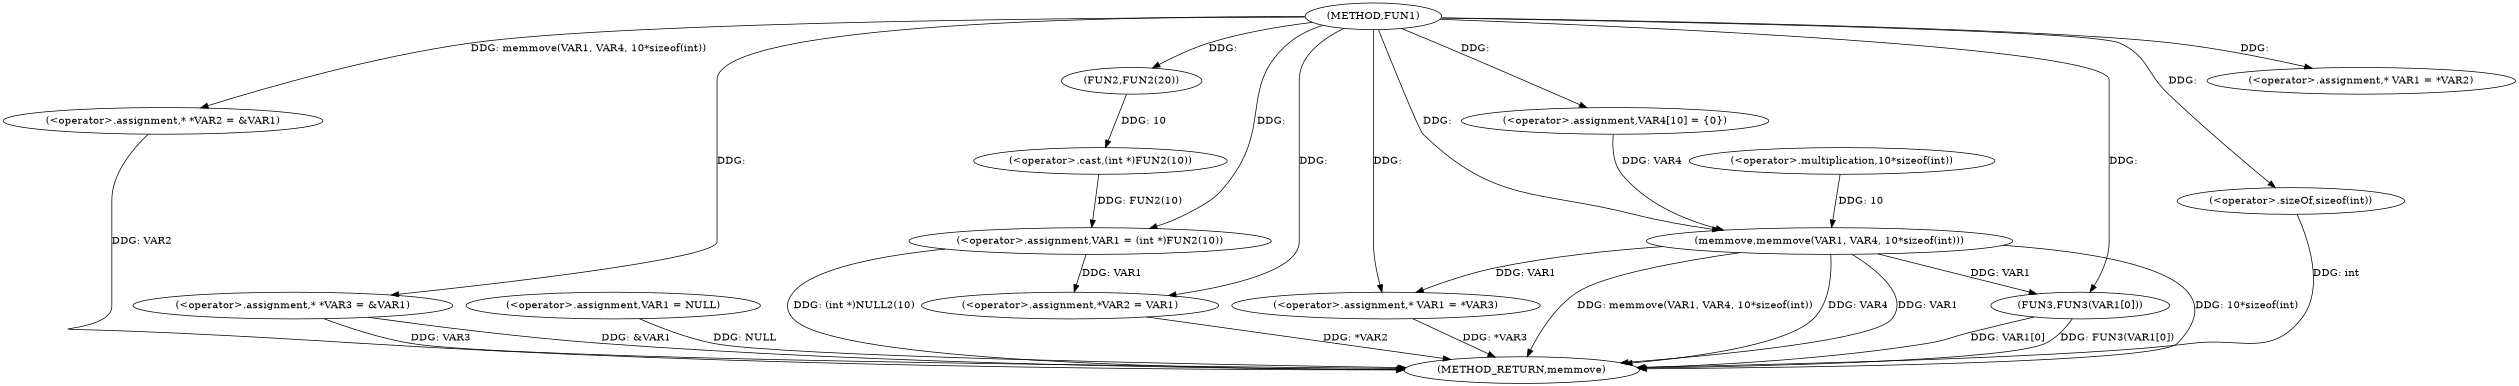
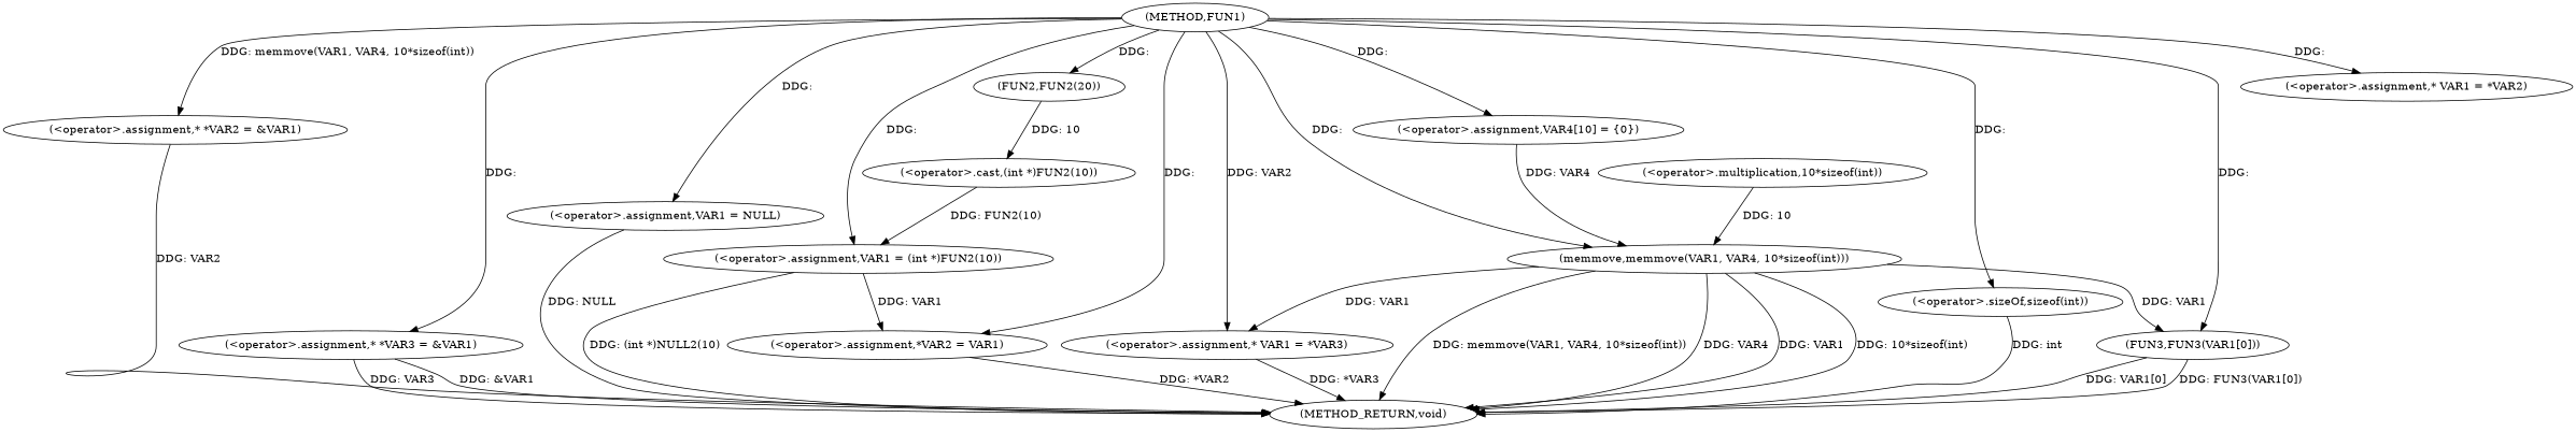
  digraph {
    n1 [label="(METHOD,FUN1)"]
    n2 [label="(<operator>.assignment,* *VAR2 = &VAR1)"]
    n3 [label="(<operator>.assignment,* *VAR3 = &VAR1)"]
    n4 [label="(<operator>.assignment,VAR1 = NULL)"]
    n5 [label="(<operator>.assignment,* VAR1 = *VAR2)"]
    n6 [label="(<operator>.assignment,VAR1 = (int *)FUN2(10))"]
    n7 [label="(FUN2,FUN2(20))"]
    n8 [label="(<operator>.assignment,*VAR2 = VAR1)"]
    n9 [label="(<operator>.assignment,* VAR1 = *VAR3)"]
    n10 [label="(<operator>.assignment,VAR4[10] = {0})"]
    n11 [label="(memmove,memmove(VAR1, VAR4, 10*sizeof(int)))"]
    n12 [label="(<operator>.sizeOf,sizeof(int))"]
    n13 [label="(FUN3,FUN3(VAR1[0]))"]
-   n14 [label="(METHOD_RETURN,memmove)"]
+   n14 [label="(METHOD_RETURN,void)"]
    n15 [label="(<operator>.cast,(int *)FUN2(10))"]
    n16 [label="(<operator>.multiplication,10*sizeof(int))"]
    n1 -> n2 [label="DDG: memmove(VAR1, VAR4, 10*sizeof(int))"]
    n1 -> n3 [label="DDG: "]
+   n1 -> n4 [label="DDG: "]
    n1 -> n5 [label="DDG: "]
    n1 -> n6 [label="DDG: "]
    n1 -> n7 [label="DDG: "]
    n1 -> n8 [label="DDG: "]
-   n1 -> n9 [label="DDG: "]
+   n1 -> n9 [label="DDG: VAR2"]
    n1 -> n10 [label="DDG: "]
    n1 -> n11 [label="DDG: "]
    n1 -> n12 [label="DDG: "]
    n1 -> n13 [label="DDG: "]
    n2 -> n14 [label="DDG: VAR2"]
    n3 -> n14 [label="DDG: VAR3"]
    n3 -> n14 [label="DDG: &VAR1"]
    n4 -> n14 [label="DDG: NULL"]
    n6 -> n8 [label="DDG: VAR1"]
    n6 -> n14 [label="DDG: (int *)NULL2(10)"]
    n7 -> n15 [label="DDG: 10"]
    n8 -> n14 [label="DDG: *VAR2"]
    n9 -> n14 [label="DDG: *VAR3"]
    n10 -> n11 [label="DDG: VAR4"]
    n11 -> n9 [label="DDG: VAR1"]
    n11 -> n13 [label="DDG: VAR1"]
    n11 -> n14 [label="DDG: memmove(VAR1, VAR4, 10*sizeof(int))"]
    n11 -> n14 [label="DDG: VAR4"]
    n11 -> n14 [label="DDG: VAR1"]
    n11 -> n14 [label="DDG: 10*sizeof(int)"]
    n12 -> n14 [label="DDG: int"]
    n13 -> n14 [label="DDG: VAR1[0]"]
    n13 -> n14 [label="DDG: FUN3(VAR1[0])"]
    n15 -> n6 [label="DDG: FUN2(10)"]
    n16 -> n11 [label="DDG: 10"]
  }
